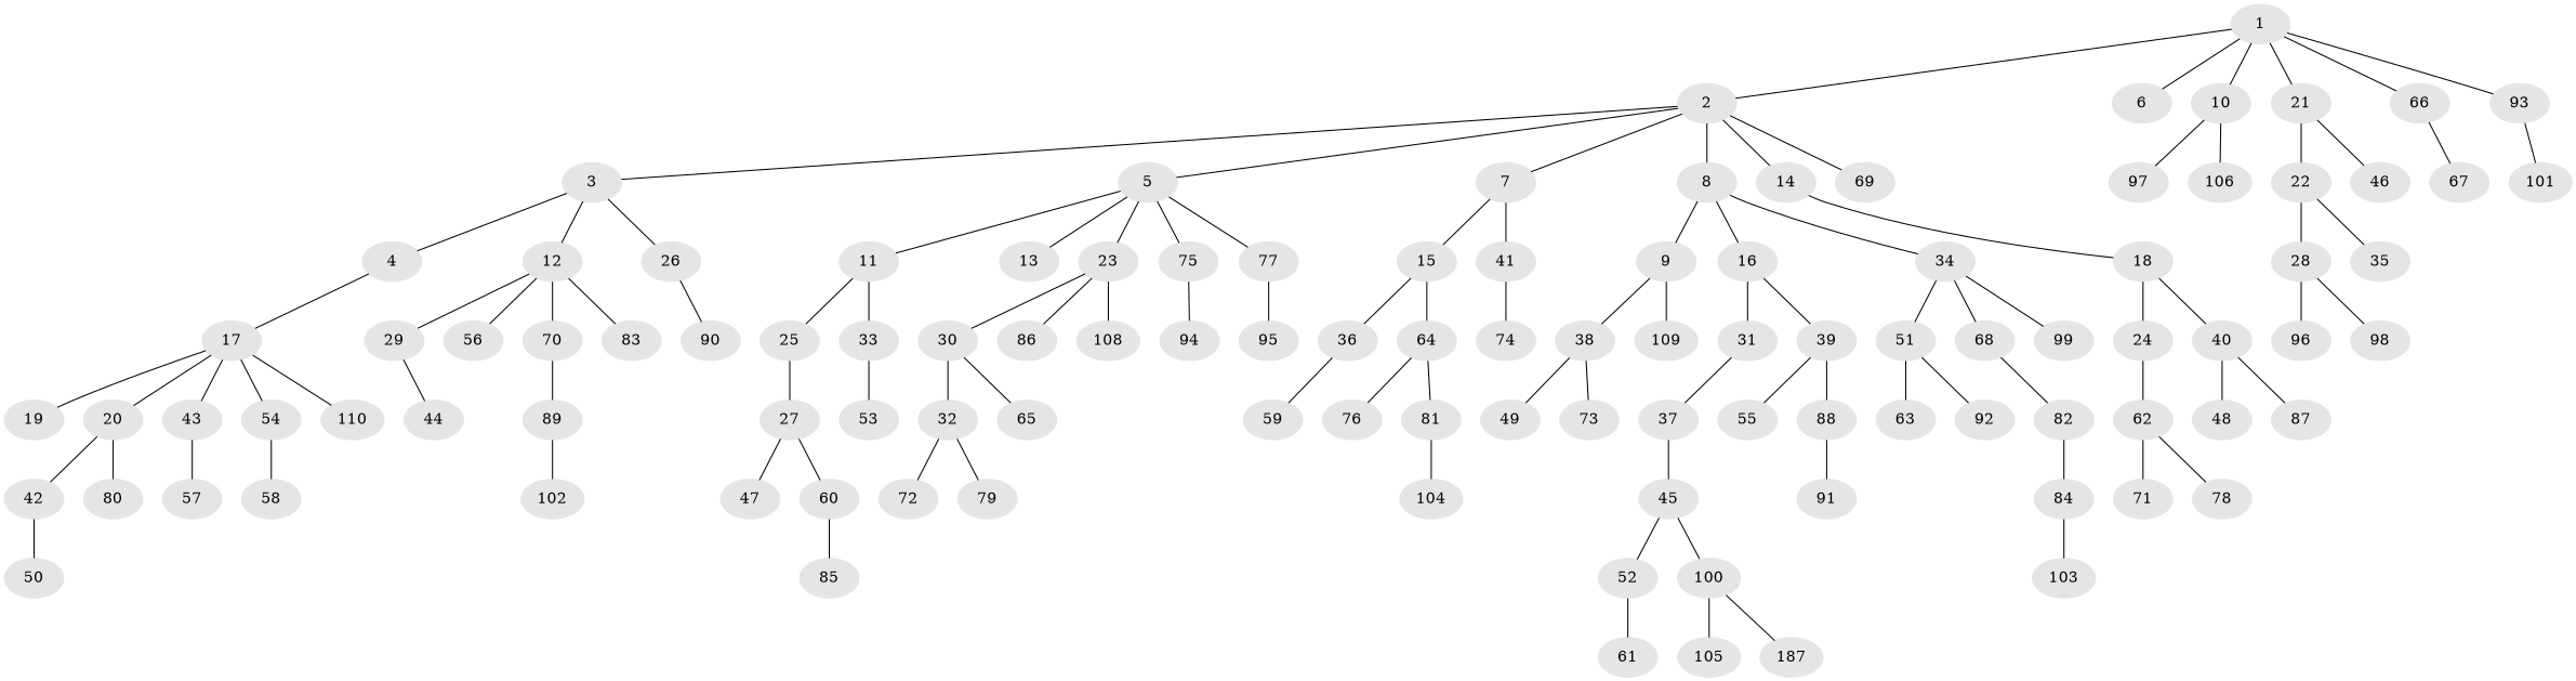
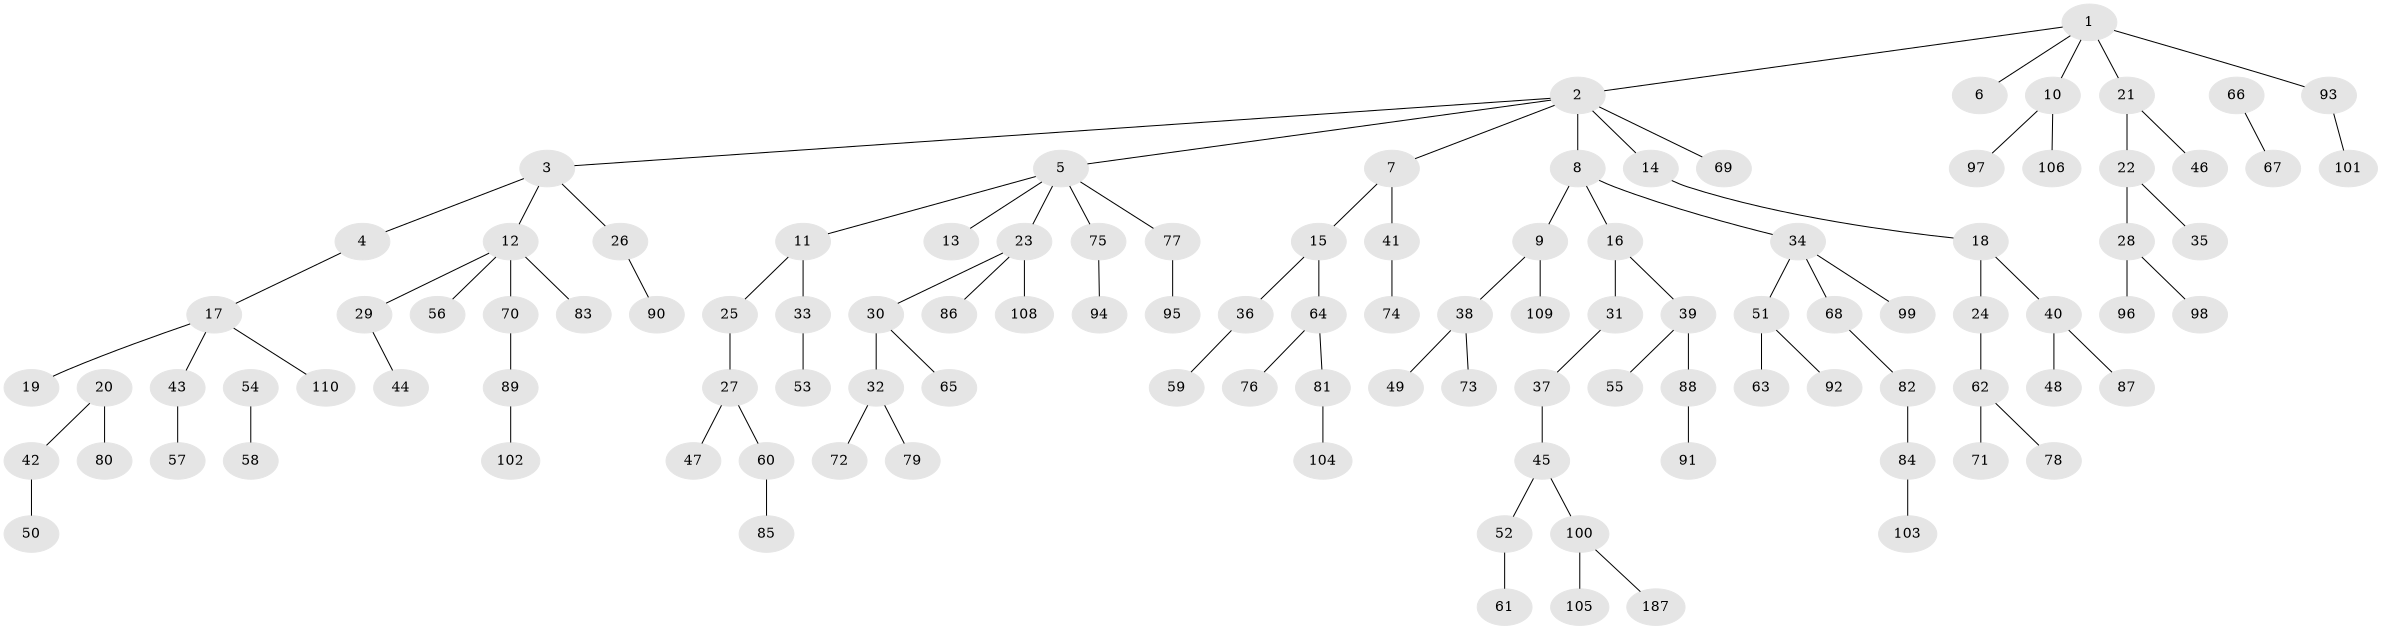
  graph {
    node [color=gray90 style=filled]
    1
    2
    6
    10
    21
    66
    93
    3
    5
    7
    8
    14
    69
    97
    106
    22
    46
    67
    101
    4
    12
    26
    11
    13
    23
    75
    77
    15
    41
    9
    16
    34
    18
    17
    29
    56
    70
    83
    90
    19
    20
    43
    54
    110
    25
    33
    30
    86
    108
    94
    95
    36
    64
    74
    38
    109
    31
    39
    51
    68
    99
    49
    73
    27
    53
    44
    89
    24
    40
    59
    76
    81
    37
    55
    88
    42
    80
    57
    58
    62
    48
    87
    50
    28
    35
    96
    98
    32
    65
    71
    78
    47
    60
    85
    72
    79
    45
    63
    92
    82
    52
    100
    91
    61
    105
    n106 [label=187]
    104
    84
    102
    103
    1 -- 2
    1 -- 6
    1 -- 10
    1 -- 21
-   1 -- 66
    1 -- 93
    2 -- 3
    2 -- 5
    2 -- 7
    2 -- 8
    2 -- 14
    2 -- 69
    10 -- 97
    10 -- 106
    21 -- 22
    21 -- 46
    66 -- 67
    93 -- 101
    3 -- 4
    3 -- 12
    3 -- 26
    5 -- 11
    5 -- 13
    5 -- 23
    5 -- 75
    5 -- 77
    7 -- 15
    7 -- 41
    8 -- 9
    8 -- 16
    8 -- 34
    14 -- 18
    22 -- 28
    22 -- 35
    4 -- 17
    12 -- 29
    12 -- 56
    12 -- 70
    12 -- 83
    26 -- 90
    11 -- 25
    11 -- 33
    23 -- 30
    23 -- 86
    23 -- 108
    75 -- 94
    77 -- 95
    15 -- 36
    15 -- 64
    41 -- 74
    9 -- 38
    9 -- 109
    16 -- 31
    16 -- 39
    34 -- 51
    34 -- 68
    34 -- 99
    18 -- 24
    18 -- 40
    17 -- 19
-   17 -- 20
    17 -- 43
-   17 -- 54
    17 -- 110
    29 -- 44
    70 -- 89
    20 -- 42
    20 -- 80
    43 -- 57
    54 -- 58
    25 -- 27
    33 -- 53
    30 -- 32
    30 -- 65
    36 -- 59
    64 -- 76
    64 -- 81
    38 -- 49
    38 -- 73
    31 -- 37
    39 -- 55
    39 -- 88
    51 -- 63
    51 -- 92
    68 -- 82
    27 -- 47
    27 -- 60
    89 -- 102
    24 -- 62
    40 -- 48
    40 -- 87
    81 -- 104
    37 -- 45
    88 -- 91
    42 -- 50
    62 -- 71
    62 -- 78
    28 -- 96
    28 -- 98
    32 -- 72
    32 -- 79
    60 -- 85
    45 -- 52
    45 -- 100
    82 -- 84
    52 -- 61
    100 -- 105
    100 -- n106
    84 -- 103
  }
